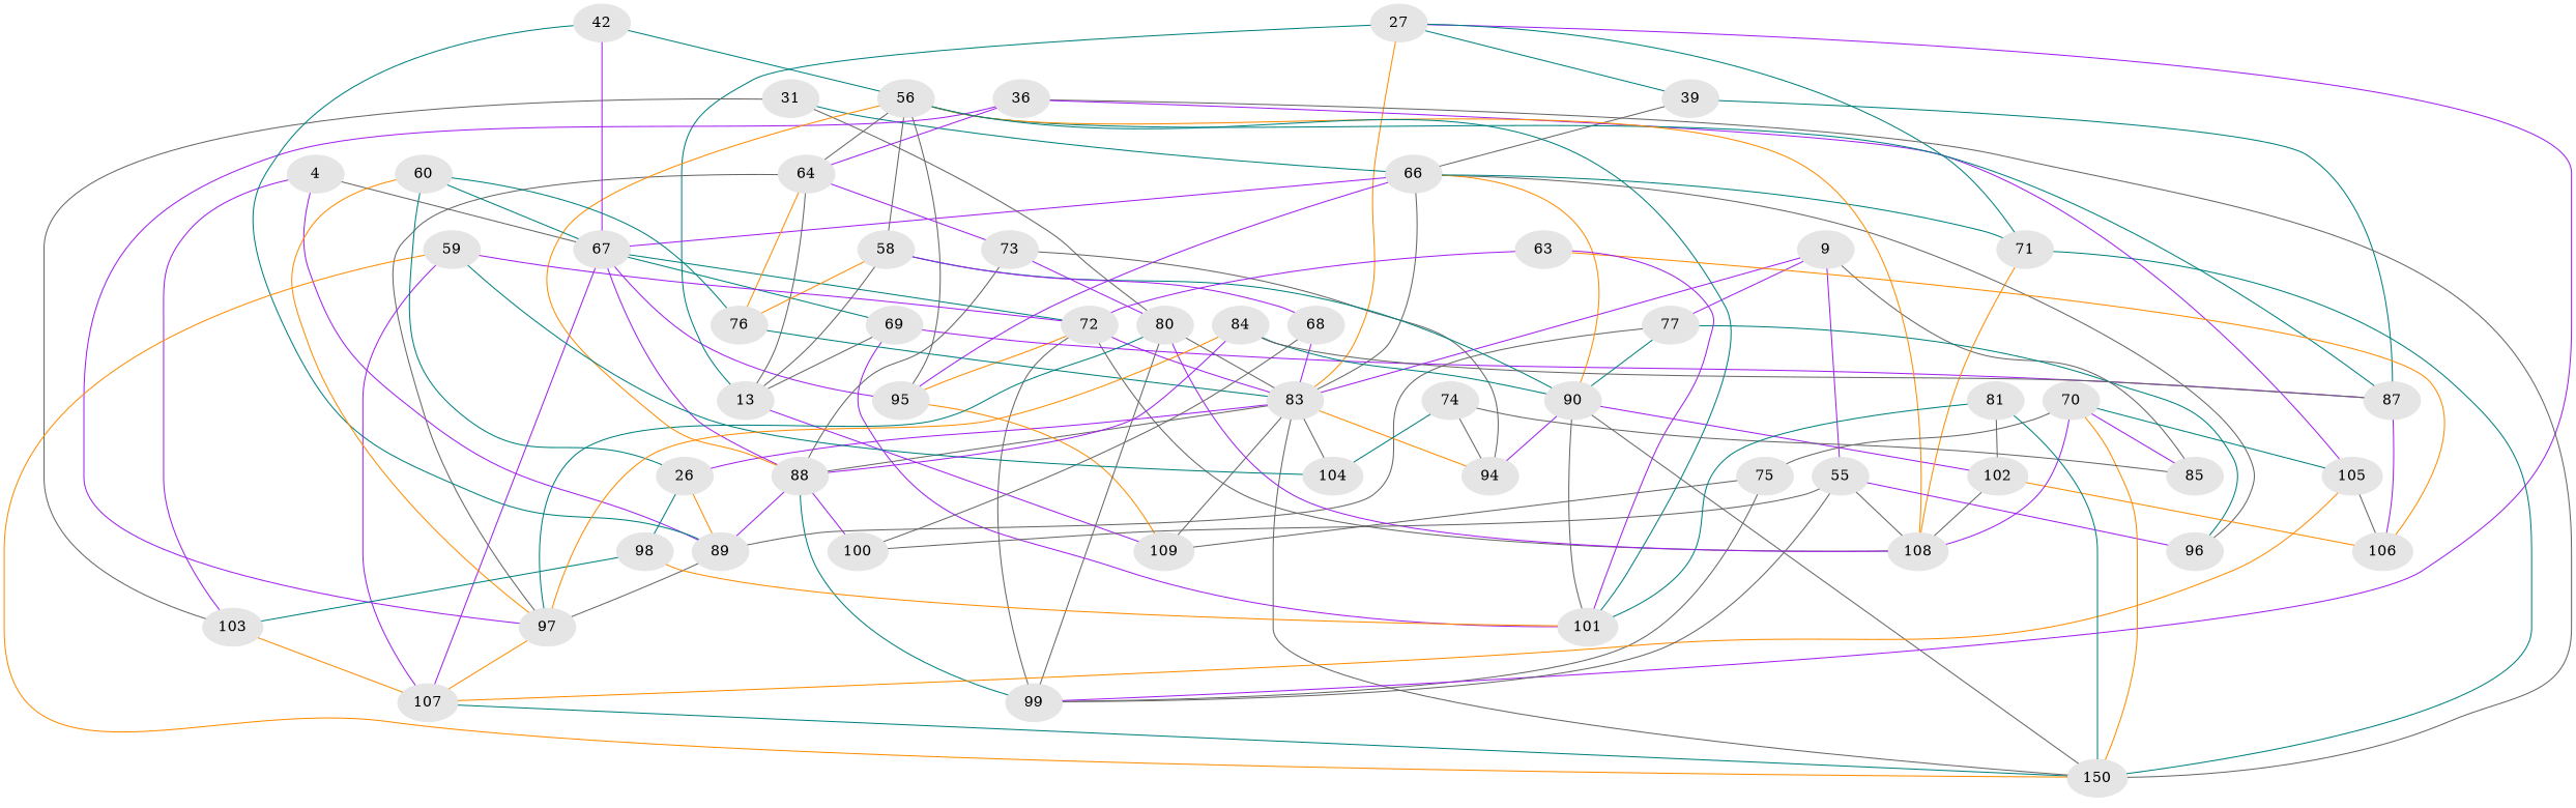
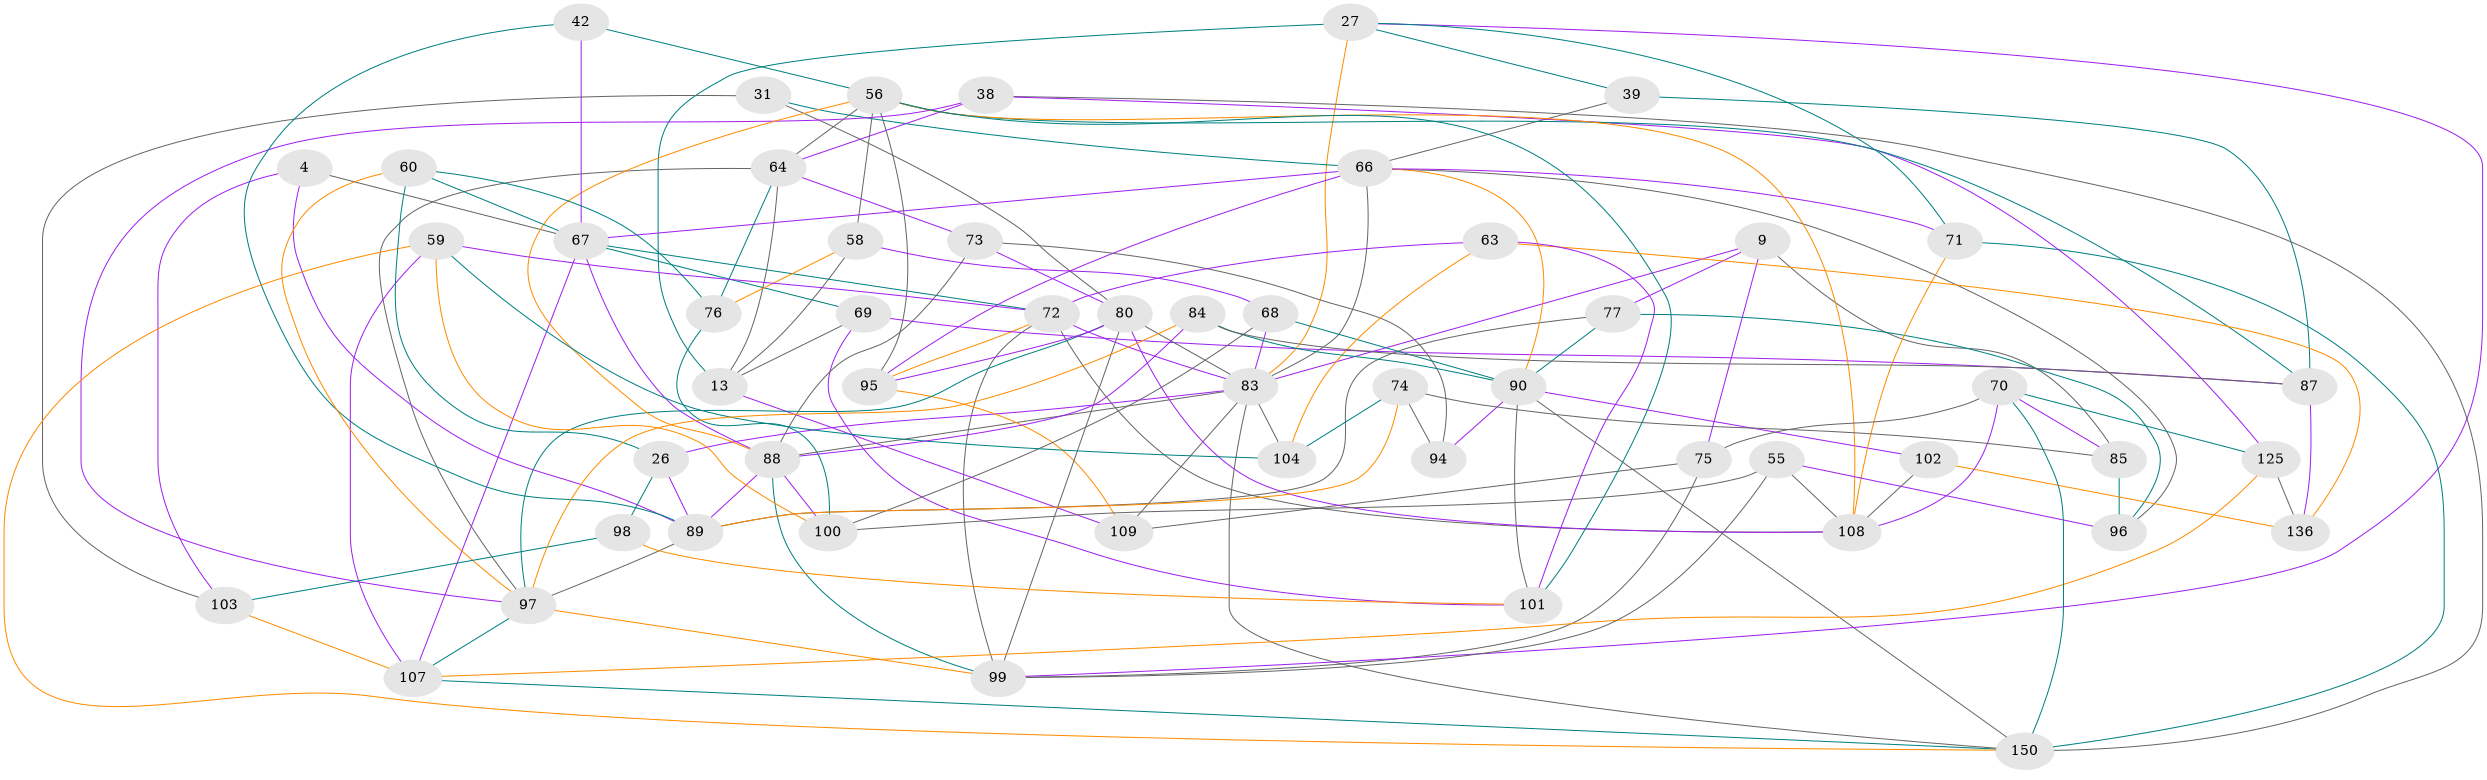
  graph {
    node [color=gray90 style=filled]
    edge [color=gray40]
    67 [super="+49+28"]
    88 [super="+15+30"]
    72 [super="+14+47"]
    107 [super="+34+65"]
    69
    4
    89 [super="+8+51"]
    103 [super="+22"]
    97 [super="+32+33"]
    9 [super="+7"]
    75
    77
    83 [super="+43+57"]
    85
    99 [super="+82"]
    109
    96
    90 [super="+6+44"]
    n19 [label=150 super="+13+54"]
    104 [super="+29"]
    n21 [label=26]
    94
    27 [super="+21"]
    39
    71
    n26 [label=13 super="+45"]
    66 [super="+1+61+18"]
    87 [super="+24"]
    108 [super="+11+17"]
    95 [super="+92"]
    31
    80 [super="+3+16+79"]
-   38 [super="+5" label=36]
+   38 [super="+5"]
    64 [super="+12+41"]
-   105
+   105 [label=125]
    76 [super="+62"]
    73
-   106
+   106 [label=136]
    56 [super="+53"]
    58 [super="+19"]
    101 [super="+50+78"]
    42
    55
    100
    68
    102
    59 [super="+46"]
    60
    98
    63
    70 [super="+26"]
    74
-   81 [super="+40"]
    84
    67 -- 88 [color=purple]
    67 -- 72 [color=teal weight=2]
    67 -- 107 [color=purple weight=2]
    67 -- 69 [color=teal]
    88 -- 89 [color=purple]
    88 -- 99 [color=teal]
    88 -- 100 [color=purple]
    72 -- 83 [color=purple]
    72 -- 99
    72 -- 108
    72 -- 95 [color=darkorange]
    107 -- n19 [color=teal]
    69 -- n26
    69 -- 87 [color=purple]
    69 -- 101 [color=purple]
    4 -- 67 [weight=2]
    4 -- 89 [color=purple]
    4 -- 103 [color=purple]
    89 -- 97 [weight=2]
    103 -- 107 [color=darkorange]
-   97 -- 107 [color=darkorange]
-   9 -- 55 [color=purple]
+   97 -- 107 [color=teal]
+   97 -- 99 [color=darkorange]
+   9 -- 75 [color=purple]
    9 -- 77 [color=purple]
    9 -- 83 [color=purple]
    9 -- 85
    75 -- 99
    75 -- 109
    77 -- 89
    77 -- 96 [color=teal]
    77 -- 90 [color=teal]
    83 -- 88
    83 -- 109
    83 -- n19
    83 -- 104 [weight=3]
    83 -- n21 [color=purple]
-   83 -- 94 [color=darkorange]
+   85 -- 96 [color=teal]
    90 -- n19
    90 -- 94 [color=purple]
    90 -- 101
    90 -- 102 [color=purple]
-   n21 -- 89 [color=darkorange]
+   n21 -- 89 [color=purple]
    n21 -- 98 [color=teal]
    27 -- 83 [color=darkorange]
    27 -- 99 [color=purple]
    27 -- 39 [color=teal]
    27 -- 71 [color=teal]
    27 -- n26 [color=teal weight=2]
    39 -- 66
    39 -- 87 [color=teal weight=2]
    71 -- n19 [color=teal]
    71 -- 108 [color=darkorange]
    n26 -- 109 [color=purple]
    66 -- 67 [color=purple]
    66 -- 83
    66 -- 96
    66 -- 90 [color=darkorange]
-   66 -- 71 [color=teal]
+   66 -- 71 [color=purple]
    66 -- 95 [color=purple weight=2]
    87 -- 106 [color=purple]
    95 -- 109 [color=darkorange]
    31 -- 103 [weight=2]
    31 -- 66 [color=teal]
    31 -- 80
    80 -- 97 [color=teal weight=3]
    80 -- 83
    80 -- 99 [weight=2]
    80 -- 108 [color=purple]
-   67 -- 95 [color=purple]
+   80 -- 95 [color=purple]
    38 -- 97 [color=purple]
    38 -- n19 [weight=2]
    38 -- 64 [color=purple weight=2]
    38 -- 105 [color=purple]
    64 -- 97
    64 -- n26
-   64 -- 76 [color=darkorange weight=2]
+   64 -- 76 [color=teal weight=2]
    64 -- 73 [color=purple]
    105 -- 107 [color=darkorange]
    105 -- 106
-   76 -- 83 [color=teal weight=2]
+   76 -- 100 [color=teal weight=2]
    73 -- 88
    73 -- 94
    73 -- 80 [color=purple]
    56 -- 88 [color=darkorange]
    56 -- 87 [color=teal]
    56 -- 108 [color=darkorange]
    56 -- 95
    56 -- 64
    56 -- 58
    56 -- 101 [color=teal]
-   58 -- 90 [color=teal]
+   68 -- 90 [color=teal]
    58 -- n26
    58 -- 76 [color=darkorange]
    58 -- 68 [color=purple weight=2]
    42 -- 67 [color=purple weight=2]
    42 -- 89 [color=teal]
    42 -- 56 [color=teal]
    55 -- 99
    55 -- 96 [color=purple]
    55 -- 108
    55 -- 100
    68 -- 83 [color=purple]
    68 -- 100
    102 -- 108
    102 -- 106 [color=darkorange]
    59 -- 72 [color=purple]
    59 -- 107 [color=purple weight=2]
    59 -- n19 [color=darkorange]
    59 -- 104 [color=teal]
+   59 -- 100 [color=darkorange]
    60 -- 67 [color=teal]
    60 -- 97 [color=darkorange]
    60 -- n21 [color=teal]
    60 -- 76 [color=teal]
    98 -- 103 [color=teal weight=2]
    98 -- 101 [color=darkorange]
    63 -- 72 [color=purple]
+   63 -- 104 [color=darkorange]
    63 -- 106 [color=darkorange]
    63 -- 101 [color=purple]
    70 -- 75
    70 -- 85 [color=purple]
-   70 -- n19 [color=darkorange]
+   70 -- n19 [color=teal]
    70 -- 108 [color=purple weight=2]
    70 -- 105 [color=teal]
+   74 -- 89 [color=darkorange]
    74 -- 85
    74 -- 104 [color=teal]
    74 -- 94
-   81 -- n19 [color=teal weight=2]
-   81 -- 101 [color=teal weight=2]
-   81 -- 102
    84 -- 88 [color=purple]
    84 -- 97 [color=darkorange]
    84 -- 90 [color=teal]
    84 -- 87
  }
